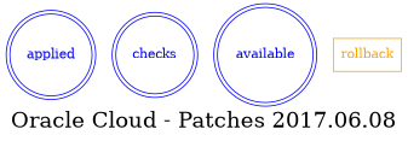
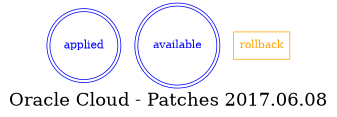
  digraph {
    fontsize=24
    label="Oracle Cloud - Patches 2017.06.08"
    splines=true
    node [color=blue fontcolor=blue shape=doublecircle]
    applied
-   checks
    available
    rollback [color=orange fontcolor=orange shape=box]
  }
